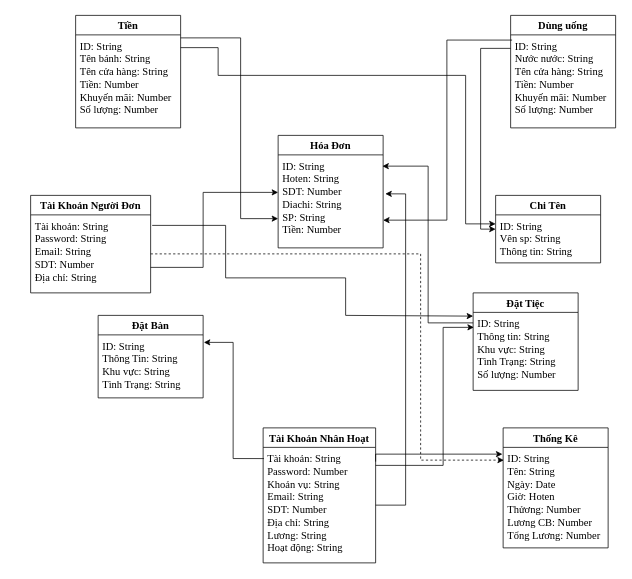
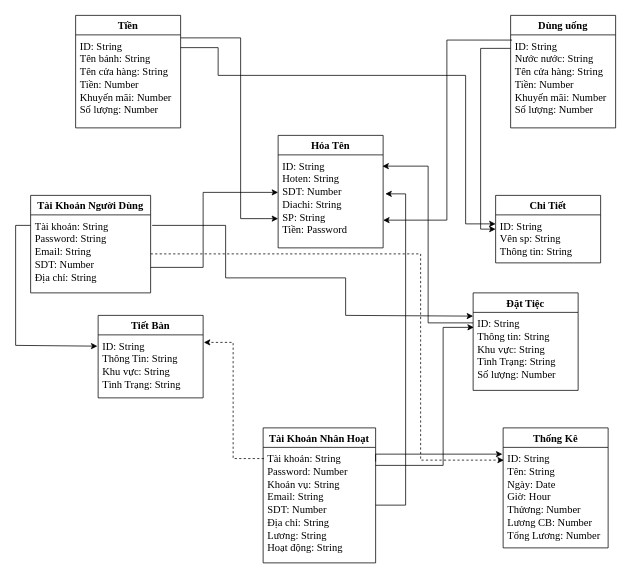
  <mxCell id="0" />
  <mxCell id="1" parent="0" />
  <mxCell id="2" value="Tiền" style="swimlane;fontStyle=1;childLayout=stackLayout;horizontal=1;startSize=26;fillColor=none;horizontalStack=0;resizeParent=1;resizeParentMax=0;resizeLast=0;collapsible=1;marginBottom=0;fontSize=14;fontFamily=Times New Roman;align=center;" parent="1" vertex="1"><mxGeometry x="100" y="20" width="140" height="150" as="geometry" /></mxCell>
  <mxCell id="3" value="ID: String&#10;Tên bánh: String&#10;Tên cửa hàng: String&#10;Tiền: Number&#10;Khuyến mãi: Number&#10;Số lượng: Number" style="text;strokeColor=none;fillColor=none;align=left;verticalAlign=top;spacingLeft=4;spacingRight=4;overflow=hidden;rotatable=0;points=[[0,0.5],[1,0.5]];portConstraint=eastwest;fontSize=14;fontFamily=Times New Roman;" parent="2" vertex="1"><mxGeometry y="26" width="140" height="124" as="geometry" /></mxCell>
  <mxCell id="4" value="Dùng uống" style="swimlane;fontStyle=1;childLayout=stackLayout;horizontal=1;startSize=26;fillColor=none;horizontalStack=0;resizeParent=1;resizeParentMax=0;resizeLast=0;collapsible=1;marginBottom=0;fontFamily=Times New Roman;fontSize=14;align=center;" parent="1" vertex="1"><mxGeometry x="680" y="20" width="140" height="150" as="geometry" /></mxCell>
  <mxCell id="5" value="ID: String&#10;Nước nước: String&#10;Tên cửa hàng: String&#10;Tiền: Number&#10;Khuyến mãi: Number&#10;Số lượng: Number" style="text;strokeColor=none;fillColor=none;align=left;verticalAlign=top;spacingLeft=4;spacingRight=4;overflow=hidden;rotatable=0;points=[[0,0.5],[1,0.5]];portConstraint=eastwest;fontFamily=Times New Roman;fontSize=14;" parent="4" vertex="1"><mxGeometry y="26" width="140" height="124" as="geometry" /></mxCell>
  <mxCell id="6" style="edgeStyle=orthogonalEdgeStyle;rounded=0;orthogonalLoop=1;jettySize=auto;html=1;fontFamily=Times New Roman;fontSize=14;exitX=1;exitY=0.123;exitDx=0;exitDy=0;exitPerimeter=0;" parent="1" source="8" edge="1"><mxGeometry relative="1" as="geometry"><mxPoint x="669" y="605" as="targetPoint" /><Array as="points"><mxPoint x="669" y="605" /></Array></mxGeometry></mxCell>
  <mxCell id="7" value="Tài Khoản Nhân Hoạt" style="swimlane;fontStyle=1;childLayout=stackLayout;horizontal=1;startSize=26;fillColor=none;horizontalStack=0;resizeParent=1;resizeParentMax=0;resizeLast=0;collapsible=1;marginBottom=0;fontFamily=Times New Roman;fontSize=14;align=center;" parent="1" vertex="1"><mxGeometry x="350" y="570" width="150" height="180" as="geometry" /></mxCell>
  <mxCell id="8" value="Tài khoản: String&#10;Password: Number&#10;Khoản vụ: String&#10;Email: String&#10;SDT: Number&#10;Địa chỉ: String&#10;Lương: String&#10;Hoạt động: String" style="text;strokeColor=none;fillColor=none;align=left;verticalAlign=top;spacingLeft=4;spacingRight=4;overflow=hidden;rotatable=0;points=[[0,0.5],[1,0.5]];portConstraint=eastwest;fontFamily=Times New Roman;fontSize=14;" parent="7" vertex="1"><mxGeometry y="26" width="150" height="154" as="geometry" /></mxCell>
- <mxCell id="9" value="Tài Khoản Người Đơn" style="swimlane;fontStyle=1;childLayout=stackLayout;horizontal=1;startSize=26;fillColor=none;horizontalStack=0;resizeParent=1;resizeParentMax=0;resizeLast=0;collapsible=1;marginBottom=0;fontFamily=Times New Roman;fontSize=14;align=center;" parent="1" vertex="1"><mxGeometry x="40" y="260" width="160" height="130" as="geometry" /></mxCell>
+ <mxCell id="9" value="Tài Khoản Người Dùng" style="swimlane;fontStyle=1;childLayout=stackLayout;horizontal=1;startSize=26;fillColor=none;horizontalStack=0;resizeParent=1;resizeParentMax=0;resizeLast=0;collapsible=1;marginBottom=0;fontFamily=Times New Roman;fontSize=14;align=center;" parent="1" vertex="1"><mxGeometry x="40" y="260" width="160" height="130" as="geometry" /></mxCell>
  <mxCell id="10" value="Tài khoản: String&#10;Password: String&#10;Email: String&#10;SDT: Number&#10;Địa chỉ: String" style="text;strokeColor=none;fillColor=none;align=left;verticalAlign=top;spacingLeft=4;spacingRight=4;overflow=hidden;rotatable=0;points=[[0,0.5],[1,0.5]];portConstraint=eastwest;fontFamily=Times New Roman;fontSize=14;" parent="9" vertex="1"><mxGeometry y="26" width="160" height="104" as="geometry" /></mxCell>
- <mxCell id="11" value="Đặt Bàn" style="swimlane;fontStyle=1;childLayout=stackLayout;horizontal=1;startSize=26;fillColor=none;horizontalStack=0;resizeParent=1;resizeParentMax=0;resizeLast=0;collapsible=1;marginBottom=0;fontFamily=Times New Roman;fontSize=14;align=center;" parent="1" vertex="1"><mxGeometry x="130" y="420" width="140" height="110" as="geometry" /></mxCell>
+ <mxCell id="11" value="Tiết Bàn" style="swimlane;fontStyle=1;childLayout=stackLayout;horizontal=1;startSize=26;fillColor=none;horizontalStack=0;resizeParent=1;resizeParentMax=0;resizeLast=0;collapsible=1;marginBottom=0;fontFamily=Times New Roman;fontSize=14;align=center;" parent="1" vertex="1"><mxGeometry x="130" y="420" width="140" height="110" as="geometry" /></mxCell>
  <mxCell id="12" value="ID: String&#10;Thông Tin: String&#10;Khu vực: String&#10;Tình Trạng: String" style="text;strokeColor=none;fillColor=none;align=left;verticalAlign=top;spacingLeft=4;spacingRight=4;overflow=hidden;rotatable=0;points=[[0,0.5],[1,0.5]];portConstraint=eastwest;fontFamily=Times New Roman;fontSize=14;" parent="11" vertex="1"><mxGeometry y="26" width="140" height="84" as="geometry" /></mxCell>
  <mxCell id="13" value="Đặt Tiệc" style="swimlane;fontStyle=1;childLayout=stackLayout;horizontal=1;startSize=26;fillColor=none;horizontalStack=0;resizeParent=1;resizeParentMax=0;resizeLast=0;collapsible=1;marginBottom=0;fontFamily=Times New Roman;fontSize=14;align=center;" parent="1" vertex="1"><mxGeometry x="630" y="390" width="140" height="130" as="geometry" /></mxCell>
  <mxCell id="14" value="ID: String&#10;Thông tin: String&#10;Khu vực: String&#10;Tình Trạng: String&#10;Số lượng: Number" style="text;strokeColor=none;fillColor=none;align=left;verticalAlign=top;spacingLeft=4;spacingRight=4;overflow=hidden;rotatable=0;points=[[0,0.5],[1,0.5]];portConstraint=eastwest;fontFamily=Times New Roman;fontSize=14;" parent="13" vertex="1"><mxGeometry y="26" width="140" height="104" as="geometry" /></mxCell>
- <mxCell id="15" value="Chi Tên" style="swimlane;fontStyle=1;childLayout=stackLayout;horizontal=1;startSize=26;fillColor=none;horizontalStack=0;resizeParent=1;resizeParentMax=0;resizeLast=0;collapsible=1;marginBottom=0;fontFamily=Times New Roman;fontSize=14;align=center;" parent="1" vertex="1"><mxGeometry x="660" y="260" width="140" height="90" as="geometry" /></mxCell>
+ <mxCell id="15" value="Chi Tiết" style="swimlane;fontStyle=1;childLayout=stackLayout;horizontal=1;startSize=26;fillColor=none;horizontalStack=0;resizeParent=1;resizeParentMax=0;resizeLast=0;collapsible=1;marginBottom=0;fontFamily=Times New Roman;fontSize=14;align=center;" parent="1" vertex="1"><mxGeometry x="660" y="260" width="140" height="90" as="geometry" /></mxCell>
  <mxCell id="16" value="ID: String&#10;Vên sp: String&#10;Thông tin: String" style="text;strokeColor=none;fillColor=none;align=left;verticalAlign=top;spacingLeft=4;spacingRight=4;overflow=hidden;rotatable=0;points=[[0,0.5],[1,0.5]];portConstraint=eastwest;fontFamily=Times New Roman;fontSize=14;" parent="15" vertex="1"><mxGeometry y="26" width="140" height="64" as="geometry" /></mxCell>
  <mxCell id="17" value="Thống Kê" style="swimlane;fontStyle=1;childLayout=stackLayout;horizontal=1;startSize=26;fillColor=none;horizontalStack=0;resizeParent=1;resizeParentMax=0;resizeLast=0;collapsible=1;marginBottom=0;fontFamily=Times New Roman;fontSize=14;align=center;" parent="1" vertex="1"><mxGeometry x="670" y="570" width="140" height="160" as="geometry" /></mxCell>
- <mxCell id="18" value="ID: String&#10;Tên: String&#10;Ngày: Date&#10;Giờ: Hoten&#10;Thửơng: Number&#10;Lương CB: Number&#10;Tổng Lương: Number" style="text;strokeColor=none;fillColor=none;align=left;verticalAlign=top;spacingLeft=4;spacingRight=4;overflow=hidden;rotatable=0;points=[[0,0.5],[1,0.5]];portConstraint=eastwest;fontFamily=Times New Roman;fontSize=14;" parent="17" vertex="1"><mxGeometry y="26" width="140" height="134" as="geometry" /></mxCell>
- <mxCell id="19" value="Hóa Đơn" style="swimlane;fontStyle=1;childLayout=stackLayout;horizontal=1;startSize=26;fillColor=none;horizontalStack=0;resizeParent=1;resizeParentMax=0;resizeLast=0;collapsible=1;marginBottom=0;fontFamily=Times New Roman;fontSize=14;align=center;" parent="1" vertex="1"><mxGeometry x="370" y="180" width="140" height="150" as="geometry" /></mxCell>
- <mxCell id="20" value="ID: String&#10;Hoten: String&#10;SDT: Number&#10;Diachi: String&#10;SP: String&#10;Tiền: Number" style="text;strokeColor=none;fillColor=none;align=left;verticalAlign=top;spacingLeft=4;spacingRight=4;overflow=hidden;rotatable=0;points=[[0,0.5],[1,0.5]];portConstraint=eastwest;fontFamily=Times New Roman;fontSize=14;" parent="19" vertex="1"><mxGeometry y="26" width="140" height="124" as="geometry" /></mxCell>
+ <mxCell id="18" value="ID: String&#10;Tên: String&#10;Ngày: Date&#10;Giờ: Hour&#10;Thửơng: Number&#10;Lương CB: Number&#10;Tổng Lương: Number" style="text;strokeColor=none;fillColor=none;align=left;verticalAlign=top;spacingLeft=4;spacingRight=4;overflow=hidden;rotatable=0;points=[[0,0.5],[1,0.5]];portConstraint=eastwest;fontFamily=Times New Roman;fontSize=14;" parent="17" vertex="1"><mxGeometry y="26" width="140" height="134" as="geometry" /></mxCell>
+ <mxCell id="19" value="Hóa Tên" style="swimlane;fontStyle=1;childLayout=stackLayout;horizontal=1;startSize=26;fillColor=none;horizontalStack=0;resizeParent=1;resizeParentMax=0;resizeLast=0;collapsible=1;marginBottom=0;fontFamily=Times New Roman;fontSize=14;align=center;" parent="1" vertex="1"><mxGeometry x="370" y="180" width="140" height="150" as="geometry" /></mxCell>
+ <mxCell id="20" value="ID: String&#10;Hoten: String&#10;SDT: Number&#10;Diachi: String&#10;SP: String&#10;Tiền: Password" style="text;strokeColor=none;fillColor=none;align=left;verticalAlign=top;spacingLeft=4;spacingRight=4;overflow=hidden;rotatable=0;points=[[0,0.5],[1,0.5]];portConstraint=eastwest;fontFamily=Times New Roman;fontSize=14;" parent="19" vertex="1"><mxGeometry y="26" width="140" height="124" as="geometry" /></mxCell>
  <mxCell id="21" style="edgeStyle=orthogonalEdgeStyle;rounded=0;orthogonalLoop=1;jettySize=auto;html=1;fontFamily=Times New Roman;fontSize=14;" parent="1" edge="1"><mxGeometry relative="1" as="geometry"><mxPoint x="240" y="50" as="sourcePoint" /><mxPoint x="370" y="291" as="targetPoint" /><Array as="points"><mxPoint x="320" y="50" /><mxPoint x="320" y="291" /></Array></mxGeometry></mxCell>
  <mxCell id="22" style="edgeStyle=orthogonalEdgeStyle;rounded=0;orthogonalLoop=1;jettySize=auto;html=1;entryX=1;entryY=0.702;entryDx=0;entryDy=0;entryPerimeter=0;fontFamily=Times New Roman;fontSize=14;exitX=0.014;exitY=0.056;exitDx=0;exitDy=0;exitPerimeter=0;" parent="1" source="5" target="20" edge="1"><mxGeometry relative="1" as="geometry" /></mxCell>
  <mxCell id="23" style="edgeStyle=orthogonalEdgeStyle;rounded=0;orthogonalLoop=1;jettySize=auto;html=1;entryX=0;entryY=0.5;entryDx=0;entryDy=0;fontFamily=Times New Roman;fontSize=14;exitX=0;exitY=0.145;exitDx=0;exitDy=0;exitPerimeter=0;" parent="1" source="5" target="15" edge="1"><mxGeometry relative="1" as="geometry"><Array as="points"><mxPoint x="640" y="64" /><mxPoint x="640" y="305" /></Array></mxGeometry></mxCell>
  <mxCell id="24" style="edgeStyle=orthogonalEdgeStyle;rounded=0;orthogonalLoop=1;jettySize=auto;html=1;fontFamily=Times New Roman;fontSize=14;" parent="1" edge="1"><mxGeometry relative="1" as="geometry"><mxPoint x="240" y="63" as="sourcePoint" /><mxPoint x="660" y="298" as="targetPoint" /><Array as="points"><mxPoint x="290" y="63" /><mxPoint x="290" y="100" /><mxPoint x="620" y="100" /><mxPoint x="620" y="298" /></Array></mxGeometry></mxCell>
  <mxCell id="25" style="edgeStyle=orthogonalEdgeStyle;rounded=0;orthogonalLoop=1;jettySize=auto;html=1;fontFamily=Times New Roman;fontSize=14;" parent="1" edge="1"><mxGeometry relative="1" as="geometry"><mxPoint x="200" y="356" as="sourcePoint" /><mxPoint x="370" y="256" as="targetPoint" /><Array as="points"><mxPoint x="270" y="356" /><mxPoint x="270" y="256" /></Array></mxGeometry></mxCell>
  <mxCell id="26" style="edgeStyle=orthogonalEdgeStyle;rounded=0;orthogonalLoop=1;jettySize=auto;html=1;entryX=0.993;entryY=0.121;entryDx=0;entryDy=0;entryPerimeter=0;fontFamily=Times New Roman;fontSize=14;" parent="1" source="14" target="20" edge="1"><mxGeometry relative="1" as="geometry"><Array as="points"><mxPoint x="570" y="430" /><mxPoint x="570" y="221" /></Array></mxGeometry></mxCell>
  <mxCell id="27" style="edgeStyle=orthogonalEdgeStyle;rounded=0;orthogonalLoop=1;jettySize=auto;html=1;entryX=1.021;entryY=0.419;entryDx=0;entryDy=0;entryPerimeter=0;" edge="1" parent="1" source="8" target="20"><mxGeometry relative="1" as="geometry"><Array as="points"><mxPoint x="540" y="673" /><mxPoint x="540" y="258" /></Array></mxGeometry></mxCell>
  <mxCell id="28" style="edgeStyle=orthogonalEdgeStyle;rounded=0;orthogonalLoop=1;jettySize=auto;html=1;entryX=0.007;entryY=0.127;entryDx=0;entryDy=0;entryPerimeter=0;dashed=1;" edge="1" parent="1" source="10" target="18"><mxGeometry relative="1" as="geometry"><Array as="points"><mxPoint x="560" y="338" /><mxPoint x="560" y="613" /></Array></mxGeometry></mxCell>
- <mxCell id="29" style="edgeStyle=orthogonalEdgeStyle;rounded=0;orthogonalLoop=1;jettySize=auto;html=1;entryX=1.007;entryY=0.119;entryDx=0;entryDy=0;entryPerimeter=0;exitX=0.007;exitY=0.097;exitDx=0;exitDy=0;exitPerimeter=0;" edge="1" parent="1" source="8" target="12"><mxGeometry relative="1" as="geometry" /></mxCell>
+ <mxCell id="29" style="edgeStyle=orthogonalEdgeStyle;rounded=0;orthogonalLoop=1;jettySize=auto;html=1;entryX=1.007;entryY=0.119;entryDx=0;entryDy=0;entryPerimeter=0;exitX=0.007;exitY=0.097;exitDx=0;exitDy=0;exitPerimeter=0;dashed=1;" edge="1" parent="1" source="8" target="12"><mxGeometry relative="1" as="geometry" /></mxCell>
+ <mxCell id="30" style="edgeStyle=orthogonalEdgeStyle;rounded=0;orthogonalLoop=1;jettySize=auto;html=1;entryX=-0.007;entryY=0.179;entryDx=0;entryDy=0;entryPerimeter=0;" edge="1" parent="1" source="10" target="12"><mxGeometry relative="1" as="geometry"><mxPoint x="120" y="460" as="targetPoint" /><Array as="points"><mxPoint x="20" y="300" /><mxPoint x="20" y="460" /></Array></mxGeometry></mxCell>
  <mxCell id="31" style="edgeStyle=orthogonalEdgeStyle;rounded=0;orthogonalLoop=1;jettySize=auto;html=1;entryX=0.007;entryY=0.192;entryDx=0;entryDy=0;entryPerimeter=0;" edge="1" parent="1" target="14"><mxGeometry relative="1" as="geometry"><mxPoint x="500" y="620" as="sourcePoint" /><Array as="points"><mxPoint x="590" y="620" /><mxPoint x="590" y="436" /></Array></mxGeometry></mxCell>
  <mxCell id="32" style="edgeStyle=orthogonalEdgeStyle;rounded=0;orthogonalLoop=1;jettySize=auto;html=1;exitX=1.013;exitY=0.135;exitDx=0;exitDy=0;exitPerimeter=0;" edge="1" parent="1" source="10"><mxGeometry relative="1" as="geometry"><mxPoint x="630" y="421" as="targetPoint" /><Array as="points"><mxPoint x="300" y="300" /><mxPoint x="300" y="370" /><mxPoint x="460" y="370" /><mxPoint x="460" y="420" /></Array></mxGeometry></mxCell>
